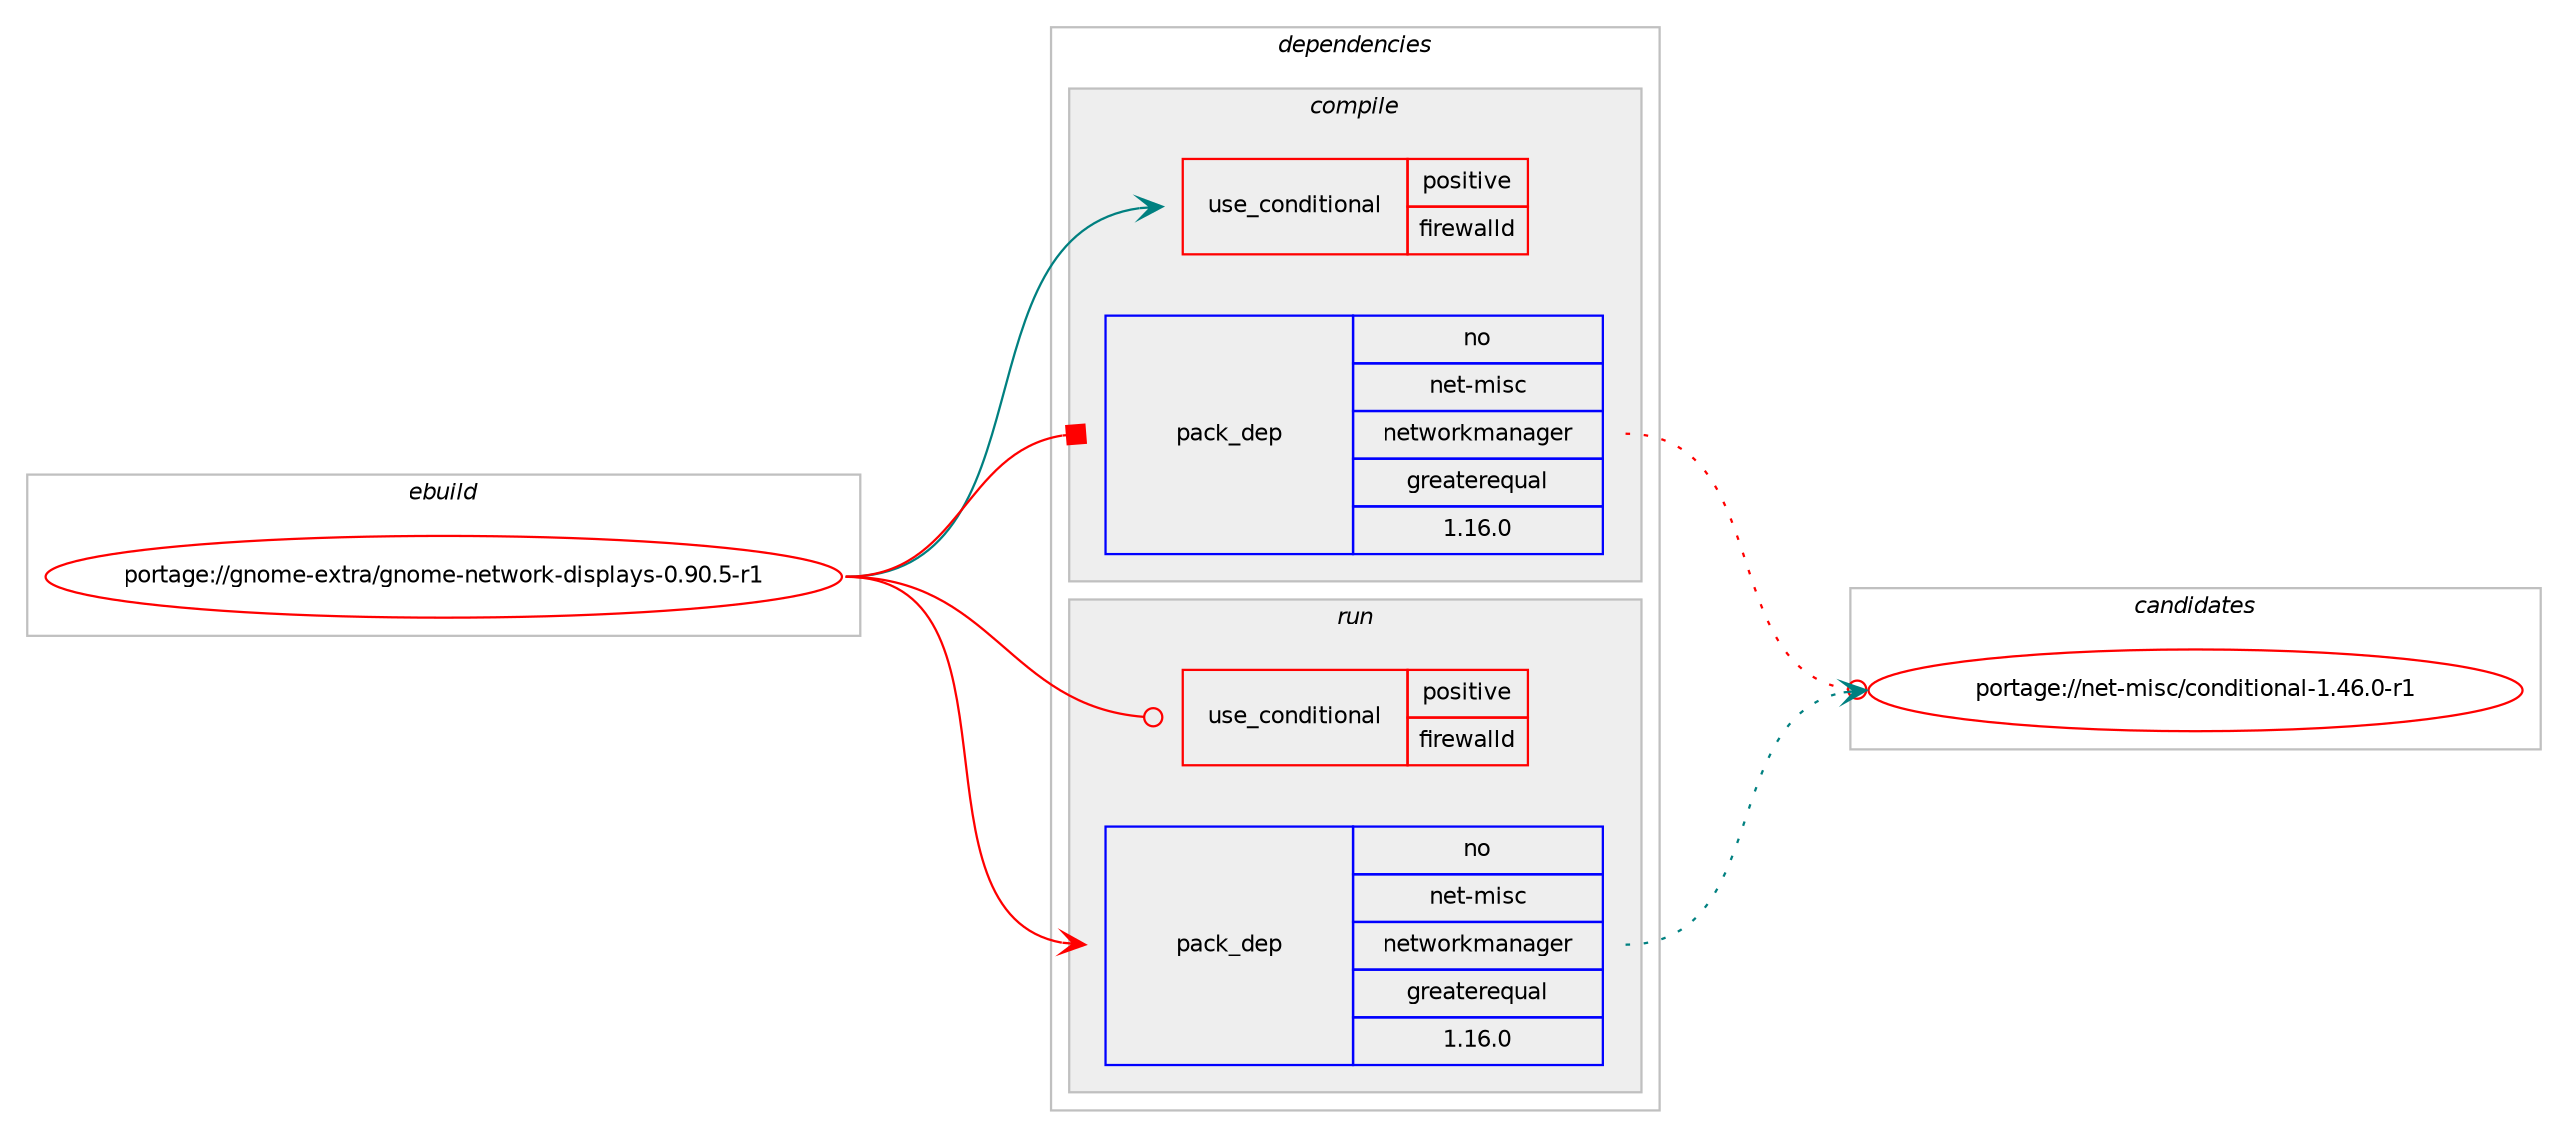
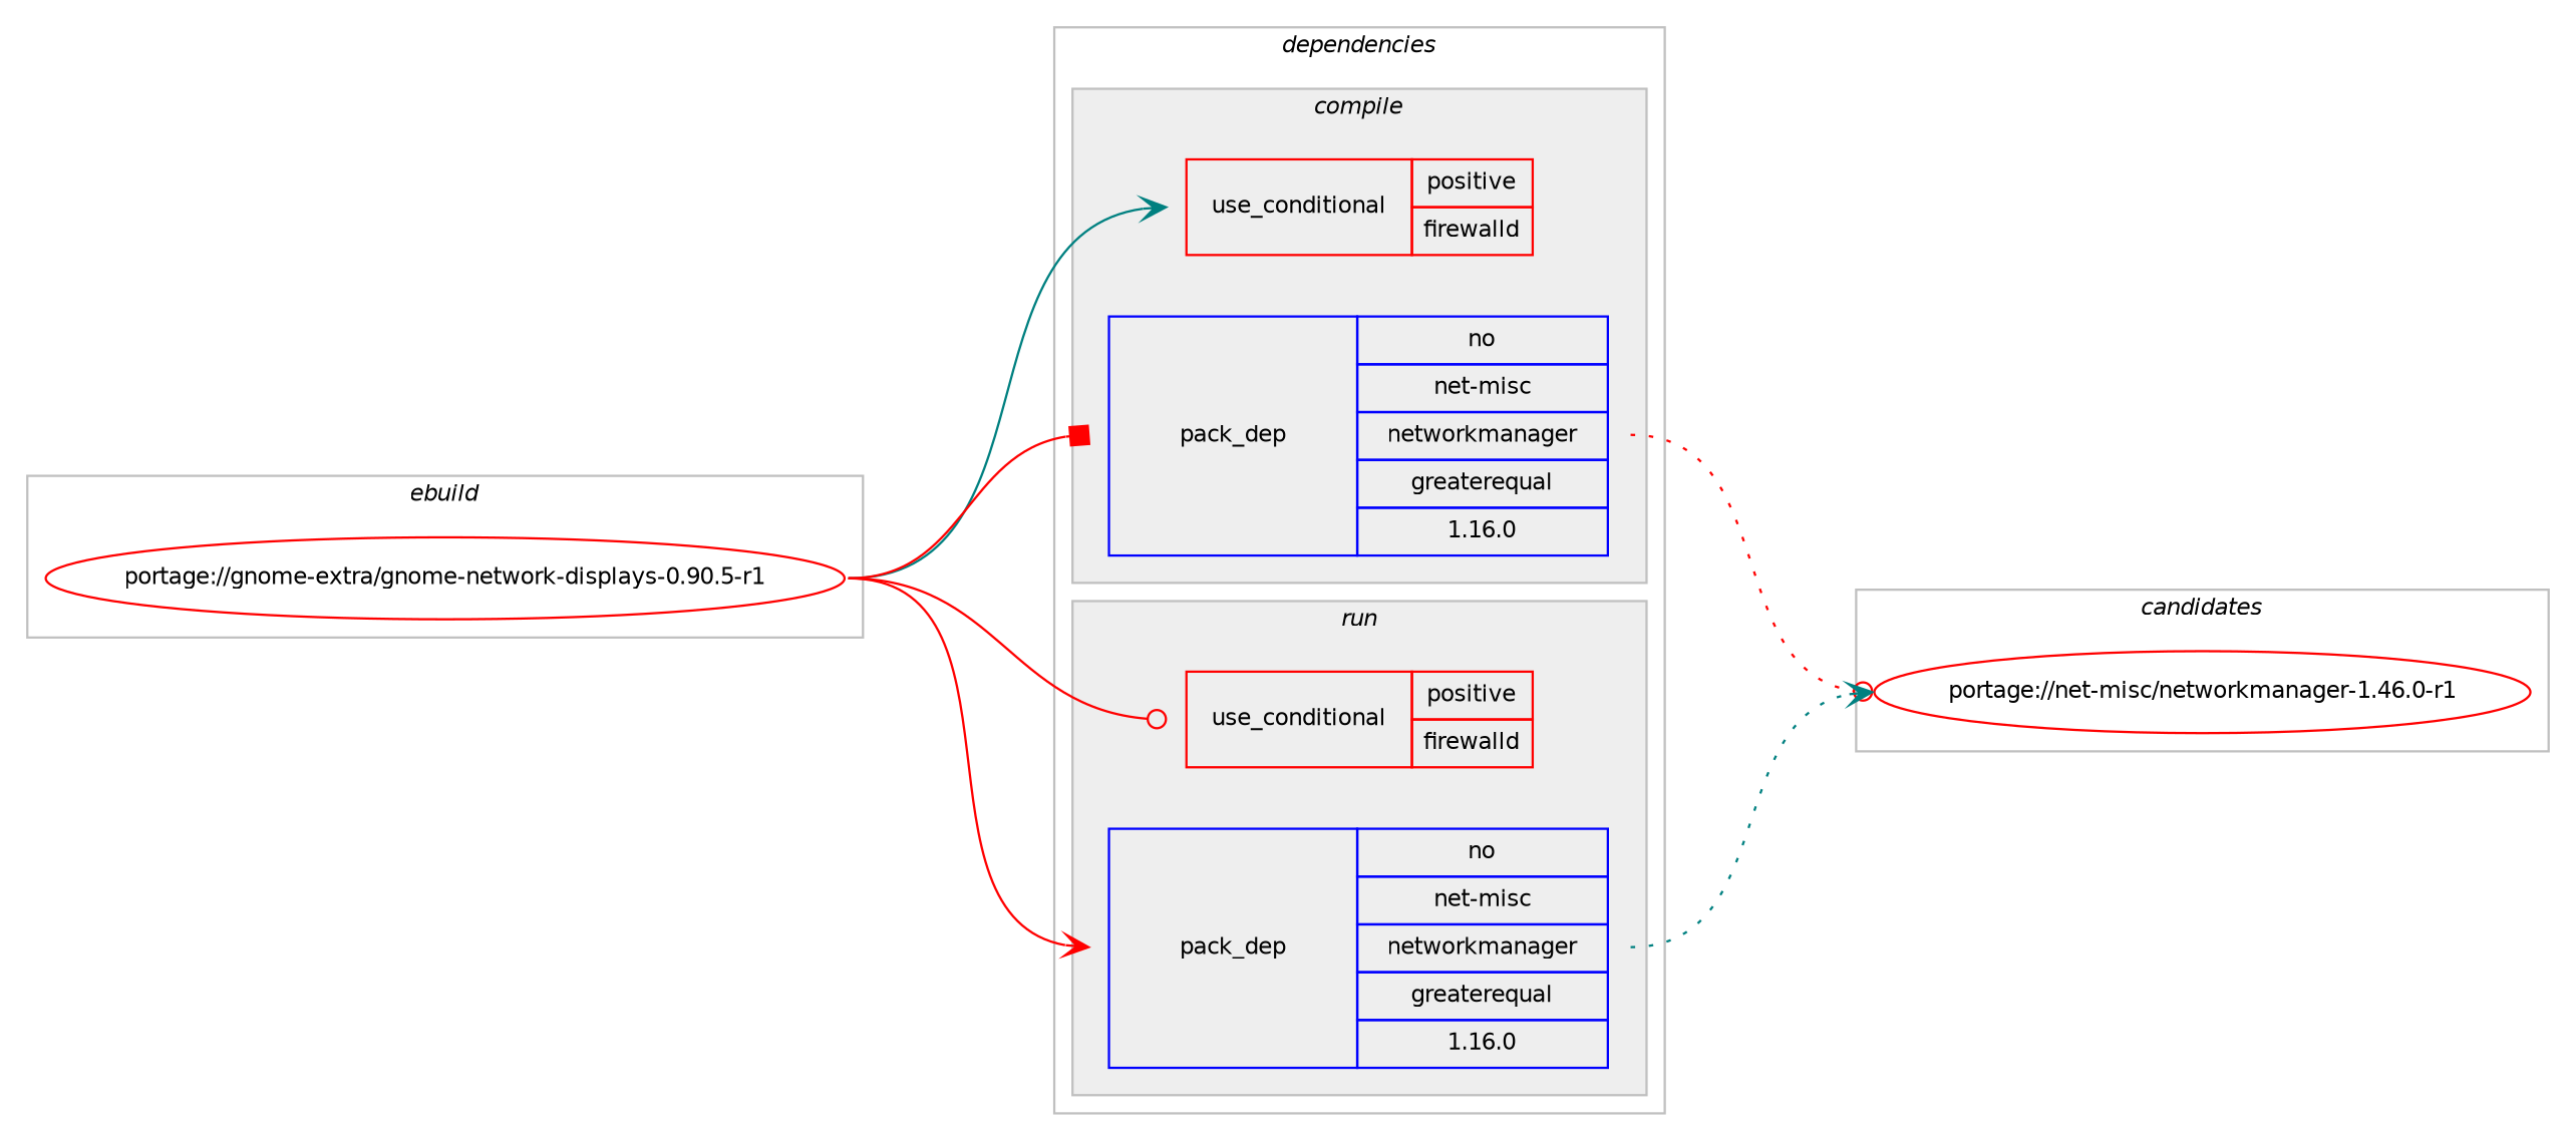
  digraph {
    compound=true
    concentrate=true
    fontname=Helvetica
    fontsize=10
    newrank=true
    rankdir=LR
    ranksep=1.5
    node [color=red fontname=Helvetica fontsize=10 shape=none]
    edge [arrowhead=vee headport=w style=solid tailport=e weight=20 color=red]
    n1 [label="portage://gnome-extra/gnome-network-displays-0.90.5-r1" width=4 shape=""]
    n2 [label=<<TABLE BORDER="0" CELLBORDER="1" CELLSPACING="0" CELLPADDING="4"><TR><TD ROWSPAN="3" CELLPADDING="10">use_conditional</TD></TR><TR><TD>positive</TD></TR><TR><TD>firewalld</TD></TR></TABLE>>]
    n3 [color=blue label=<<TABLE BORDER="0" CELLBORDER="1" CELLSPACING="0" CELLPADDING="4" WIDTH="220"><TR><TD ROWSPAN="6" CELLPADDING="30">pack_dep</TD></TR><TR><TD WIDTH="110">no</TD></TR><TR><TD>net-misc</TD></TR><TR><TD>networkmanager</TD></TR><TR><TD>greaterequal</TD></TR><TR><TD>1.16.0</TD></TR></TABLE>>]
    n4 [label=<<TABLE BORDER="0" CELLBORDER="1" CELLSPACING="0" CELLPADDING="4"><TR><TD ROWSPAN="3" CELLPADDING="10">use_conditional</TD></TR><TR><TD>positive</TD></TR><TR><TD>firewalld</TD></TR></TABLE>>]
    n5 [color=blue label=<<TABLE BORDER="0" CELLBORDER="1" CELLSPACING="0" CELLPADDING="4" WIDTH="220"><TR><TD ROWSPAN="6" CELLPADDING="30">pack_dep</TD></TR><TR><TD WIDTH="110">no</TD></TR><TR><TD>net-misc</TD></TR><TR><TD>networkmanager</TD></TR><TR><TD>greaterequal</TD></TR><TR><TD>1.16.0</TD></TR></TABLE>>]
-   n6 [label="portage://net-misc/conditional-1.46.0-r1" width=4 shape=""]
+   n6 [label="portage://net-misc/networkmanager-1.46.0-r1" width=4 shape=""]
    subgraph cluster_1 {
      color=gray
      label=<<i>ebuild</i>>
      rank=same
      n1
    }
    subgraph cluster_2 {
      color=gray
      label=<<i>dependencies</i>>
      subgraph cluster_3 {
        color=gray
        fillcolor="#eeeeee"
        label=<<i>compile</i>>
        style=filled
        subgraph sub_4 {
          color=gray
          fillcolor="#eeeeee"
          label=<<i>compile</i>>
          style=filled
          n2
        }
        subgraph sub_5 {
          color=gray
          fillcolor="#eeeeee"
          label=<<i>compile</i>>
          style=filled
          n3
        }
      }
      subgraph cluster_6 {
        color=gray
        fillcolor="#eeeeee"
        label=<<i>compile and run</i>>
        style=filled
      }
      subgraph cluster_7 {
        color=gray
        fillcolor="#eeeeee"
        label=<<i>run</i>>
        style=filled
        subgraph sub_8 {
          color=gray
          fillcolor="#eeeeee"
          label=<<i>run</i>>
          style=filled
          n4
        }
        subgraph sub_9 {
          color=gray
          fillcolor="#eeeeee"
          label=<<i>run</i>>
          style=filled
          n5
        }
      }
    }
    subgraph cluster_10 {
      color=gray
      label=<<i>candidates</i>>
      rank=same
      subgraph sub_11 {
        color=black
        label=<<i>candidates</i>>
        nodesep=1
        rank=same
        n6
      }
      subgraph sub_12 {
        color=black
        label=<<i>candidates</i>>
        nodesep=1
        rank=same
        n6
      }
    }
    n1 -> n2 [color=teal]
    n1 -> n3 [arrowhead=box]
    n1 -> n4 [arrowhead=odot]
    n1 -> n5
    n3 -> n6 [arrowhead=odot style=dotted weight=100]
    n5 -> n6 [style=dotted weight=100 color=teal]
  }
